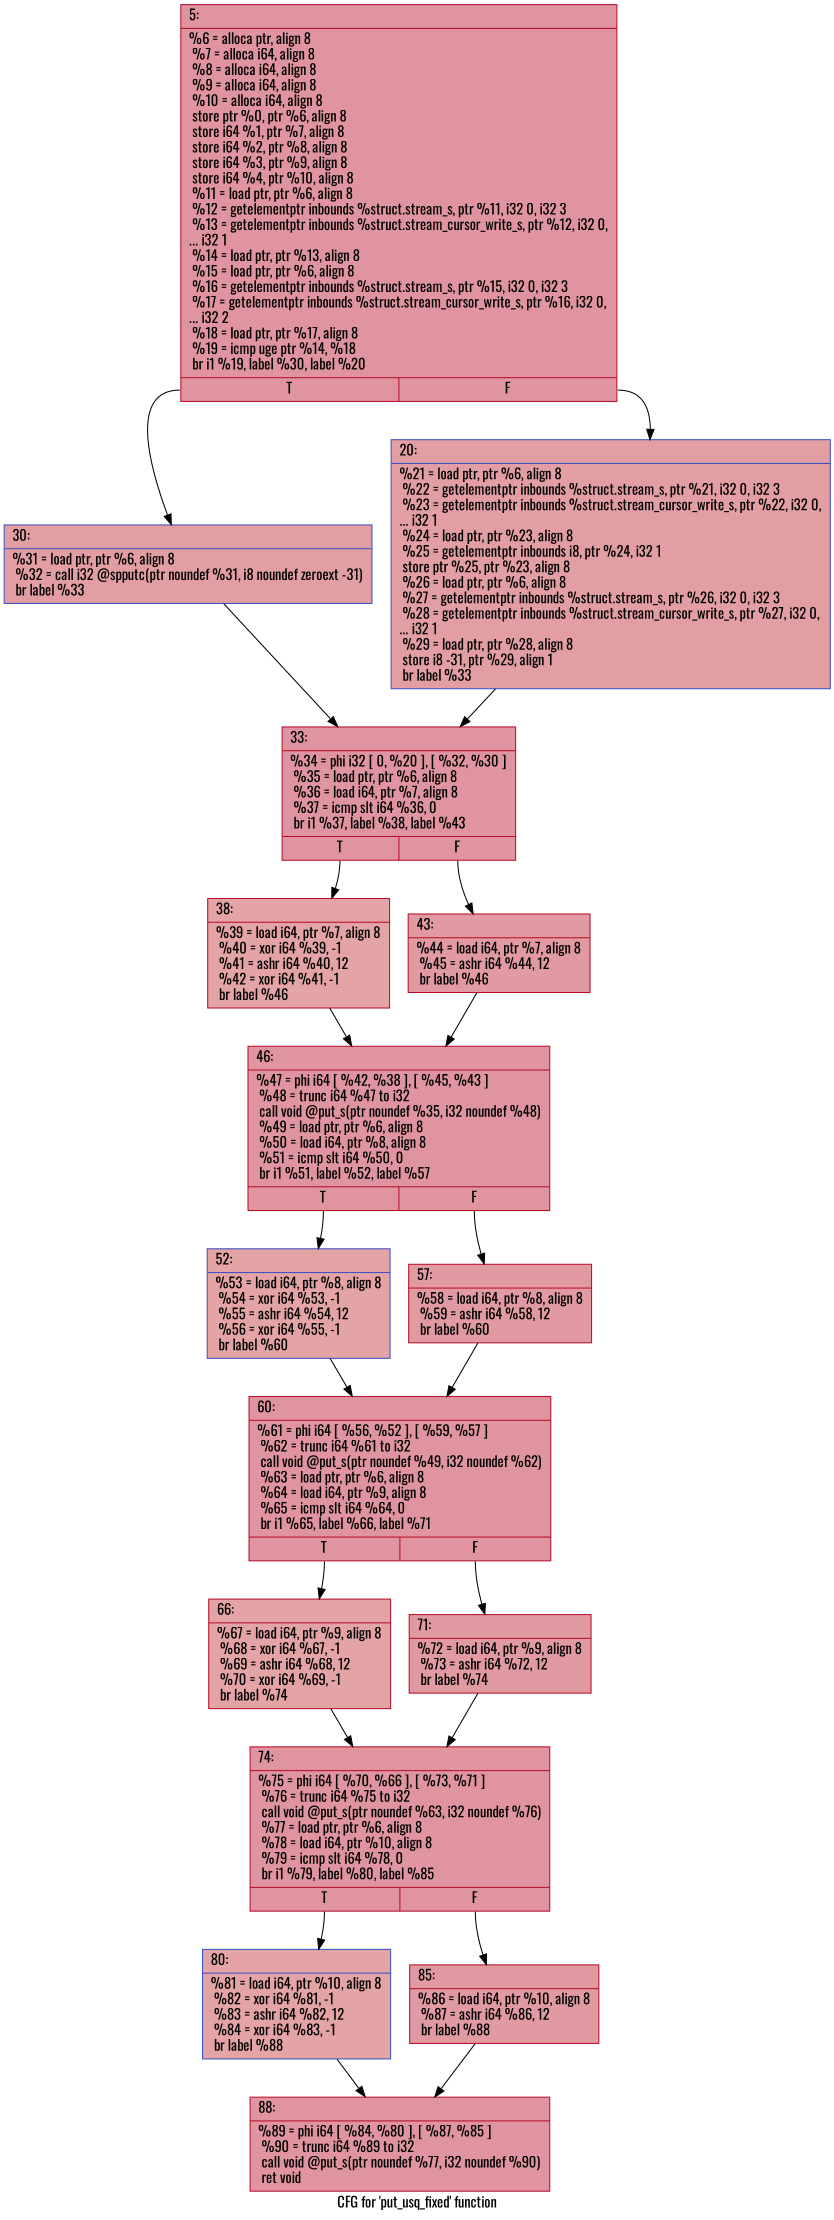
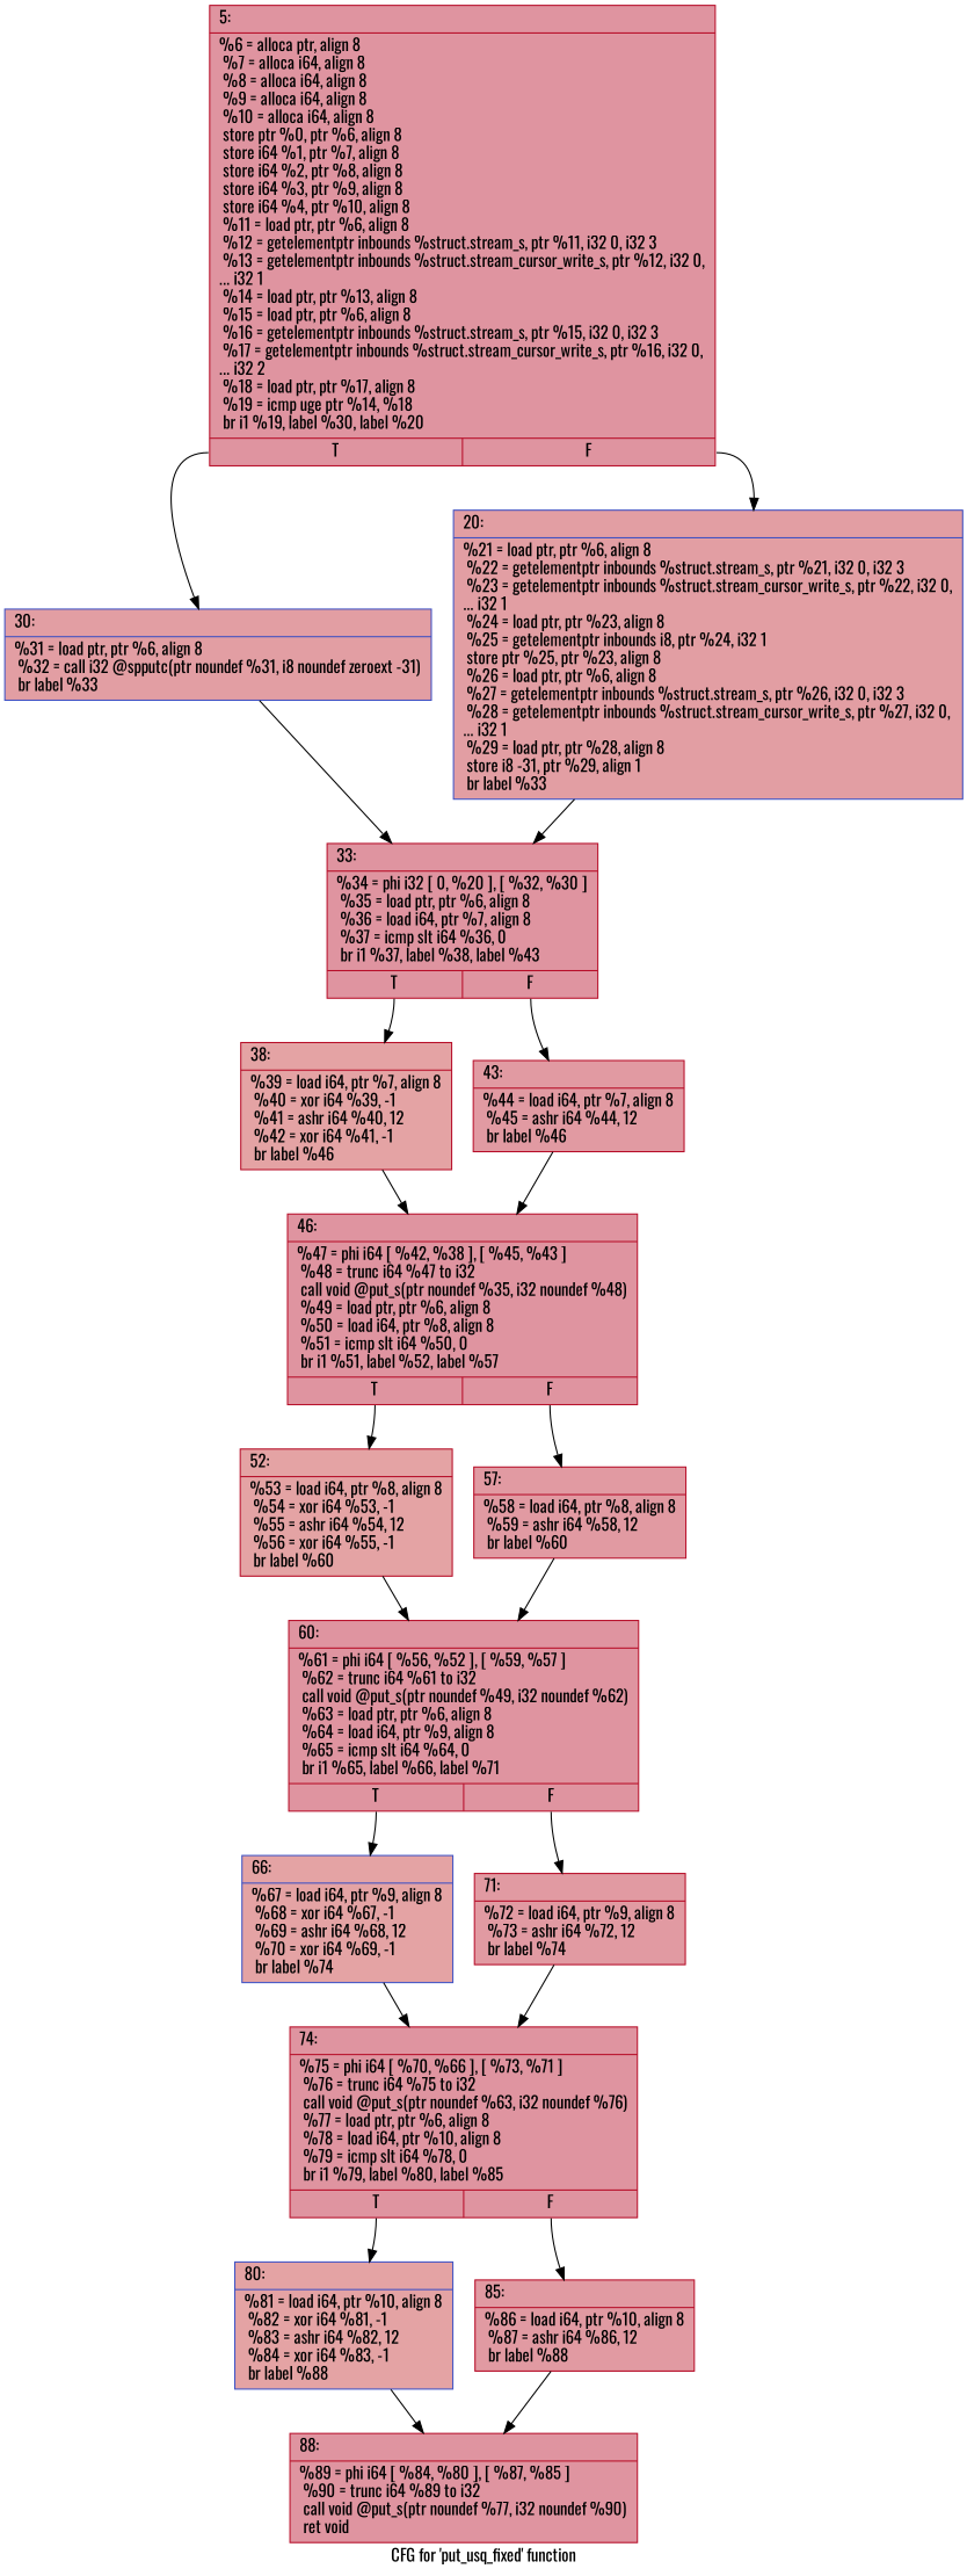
  digraph {
    fontname=Oswald
    label="CFG for 'put_usq_fixed' function"
    node [color="#b70d28ff" fillcolor="#b70d2870" fontname=Oswald shape=record style=filled]
    edge [fontname=Oswald]
    n1 [label="{5:\l|  %6 = alloca ptr, align 8\l  %7 = alloca i64, align 8\l  %8 = alloca i64, align 8\l  %9 = alloca i64, align 8\l  %10 = alloca i64, align 8\l  store ptr %0, ptr %6, align 8\l  store i64 %1, ptr %7, align 8\l  store i64 %2, ptr %8, align 8\l  store i64 %3, ptr %9, align 8\l  store i64 %4, ptr %10, align 8\l  %11 = load ptr, ptr %6, align 8\l  %12 = getelementptr inbounds %struct.stream_s, ptr %11, i32 0, i32 3\l  %13 = getelementptr inbounds %struct.stream_cursor_write_s, ptr %12, i32 0,\l... i32 1\l  %14 = load ptr, ptr %13, align 8\l  %15 = load ptr, ptr %6, align 8\l  %16 = getelementptr inbounds %struct.stream_s, ptr %15, i32 0, i32 3\l  %17 = getelementptr inbounds %struct.stream_cursor_write_s, ptr %16, i32 0,\l... i32 2\l  %18 = load ptr, ptr %17, align 8\l  %19 = icmp uge ptr %14, %18\l  br i1 %19, label %30, label %20\l|{<s0>T|<s1>F}}"]
    n2 [color="#3d50c3ff" fillcolor="#be242e70" label="{30:\l|  %31 = load ptr, ptr %6, align 8\l  %32 = call i32 @spputc(ptr noundef %31, i8 noundef zeroext -31)\l  br label %33\l}"]
    n3 [color="#3d50c3ff" fillcolor="#be242e70" label="{20:\l|  %21 = load ptr, ptr %6, align 8\l  %22 = getelementptr inbounds %struct.stream_s, ptr %21, i32 0, i32 3\l  %23 = getelementptr inbounds %struct.stream_cursor_write_s, ptr %22, i32 0,\l... i32 1\l  %24 = load ptr, ptr %23, align 8\l  %25 = getelementptr inbounds i8, ptr %24, i32 1\l  store ptr %25, ptr %23, align 8\l  %26 = load ptr, ptr %6, align 8\l  %27 = getelementptr inbounds %struct.stream_s, ptr %26, i32 0, i32 3\l  %28 = getelementptr inbounds %struct.stream_cursor_write_s, ptr %27, i32 0,\l... i32 1\l  %29 = load ptr, ptr %28, align 8\l  store i8 -31, ptr %29, align 1\l  br label %33\l}"]
    n4 [label="{33:\l|  %34 = phi i32 [ 0, %20 ], [ %32, %30 ]\l  %35 = load ptr, ptr %6, align 8\l  %36 = load i64, ptr %7, align 8\l  %37 = icmp slt i64 %36, 0\l  br i1 %37, label %38, label %43\l|{<s0>T|<s1>F}}"]
    n5 [fillcolor="#c32e3170" label="{38:\l|  %39 = load i64, ptr %7, align 8\l  %40 = xor i64 %39, -1\l  %41 = ashr i64 %40, 12\l  %42 = xor i64 %41, -1\l  br label %46\l}"]
    n6 [fillcolor="#bb1b2c70" label="{43:\l|  %44 = load i64, ptr %7, align 8\l  %45 = ashr i64 %44, 12\l  br label %46\l}"]
    n7 [label="{46:\l|  %47 = phi i64 [ %42, %38 ], [ %45, %43 ]\l  %48 = trunc i64 %47 to i32\l  call void @put_s(ptr noundef %35, i32 noundef %48)\l  %49 = load ptr, ptr %6, align 8\l  %50 = load i64, ptr %8, align 8\l  %51 = icmp slt i64 %50, 0\l  br i1 %51, label %52, label %57\l|{<s0>T|<s1>F}}"]
-   n8 [color="#3d50c3ff" fillcolor="#c32e3170" label="{52:\l|  %53 = load i64, ptr %8, align 8\l  %54 = xor i64 %53, -1\l  %55 = ashr i64 %54, 12\l  %56 = xor i64 %55, -1\l  br label %60\l}"]
+   n8 [fillcolor="#c32e3170" label="{52:\l|  %53 = load i64, ptr %8, align 8\l  %54 = xor i64 %53, -1\l  %55 = ashr i64 %54, 12\l  %56 = xor i64 %55, -1\l  br label %60\l}"]
    n9 [fillcolor="#bb1b2c70" label="{57:\l|  %58 = load i64, ptr %8, align 8\l  %59 = ashr i64 %58, 12\l  br label %60\l}"]
    n10 [label="{60:\l|  %61 = phi i64 [ %56, %52 ], [ %59, %57 ]\l  %62 = trunc i64 %61 to i32\l  call void @put_s(ptr noundef %49, i32 noundef %62)\l  %63 = load ptr, ptr %6, align 8\l  %64 = load i64, ptr %9, align 8\l  %65 = icmp slt i64 %64, 0\l  br i1 %65, label %66, label %71\l|{<s0>T|<s1>F}}"]
-   n11 [fillcolor="#c32e3170" label="{66:\l|  %67 = load i64, ptr %9, align 8\l  %68 = xor i64 %67, -1\l  %69 = ashr i64 %68, 12\l  %70 = xor i64 %69, -1\l  br label %74\l}"]
+   n11 [color="#3d50c3ff" fillcolor="#c32e3170" label="{66:\l|  %67 = load i64, ptr %9, align 8\l  %68 = xor i64 %67, -1\l  %69 = ashr i64 %68, 12\l  %70 = xor i64 %69, -1\l  br label %74\l}"]
    n12 [fillcolor="#bb1b2c70" label="{71:\l|  %72 = load i64, ptr %9, align 8\l  %73 = ashr i64 %72, 12\l  br label %74\l}"]
    n13 [label="{74:\l|  %75 = phi i64 [ %70, %66 ], [ %73, %71 ]\l  %76 = trunc i64 %75 to i32\l  call void @put_s(ptr noundef %63, i32 noundef %76)\l  %77 = load ptr, ptr %6, align 8\l  %78 = load i64, ptr %10, align 8\l  %79 = icmp slt i64 %78, 0\l  br i1 %79, label %80, label %85\l|{<s0>T|<s1>F}}"]
    n14 [color="#3d50c3ff" fillcolor="#c32e3170" label="{80:\l|  %81 = load i64, ptr %10, align 8\l  %82 = xor i64 %81, -1\l  %83 = ashr i64 %82, 12\l  %84 = xor i64 %83, -1\l  br label %88\l}"]
    n15 [fillcolor="#bb1b2c70" label="{85:\l|  %86 = load i64, ptr %10, align 8\l  %87 = ashr i64 %86, 12\l  br label %88\l}"]
    n16 [label="{88:\l|  %89 = phi i64 [ %84, %80 ], [ %87, %85 ]\l  %90 = trunc i64 %89 to i32\l  call void @put_s(ptr noundef %77, i32 noundef %90)\l  ret void\l}"]
    n1 -> n2 [tailport=s0]
    n1 -> n3 [tailport=s1]
    n2 -> n4
    n3 -> n4
    n4 -> n5 [tailport=s0]
    n4 -> n6 [tailport=s1]
    n5 -> n7
    n6 -> n7
    n7 -> n8 [tailport=s0]
    n7 -> n9 [tailport=s1]
    n8 -> n10
    n9 -> n10
    n10 -> n11 [tailport=s0]
    n10 -> n12 [tailport=s1]
    n11 -> n13
    n12 -> n13
    n13 -> n14 [tailport=s0]
    n13 -> n15 [tailport=s1]
    n14 -> n16
    n15 -> n16
  }
